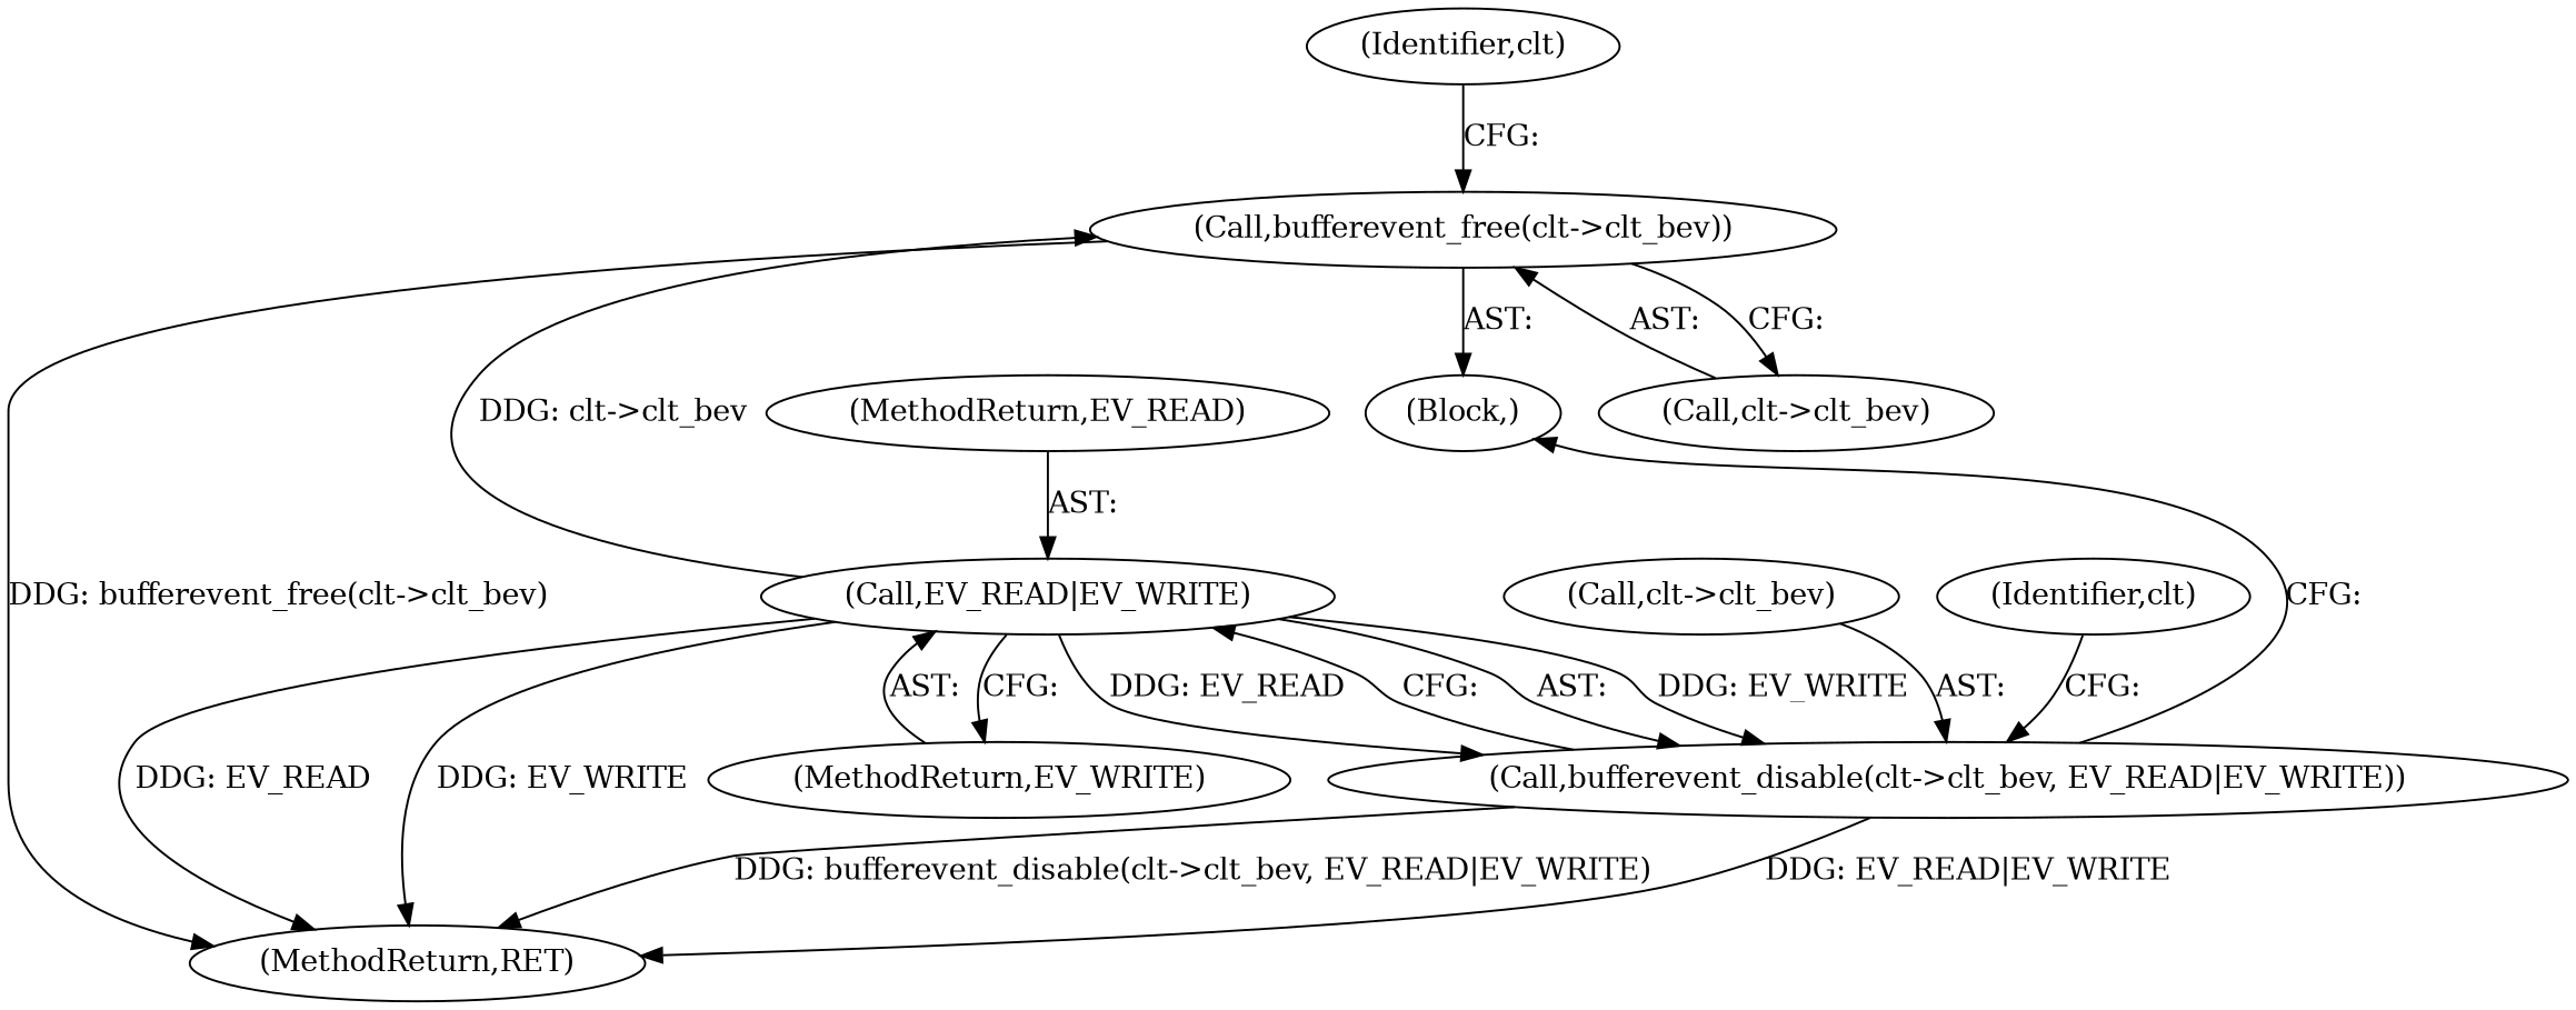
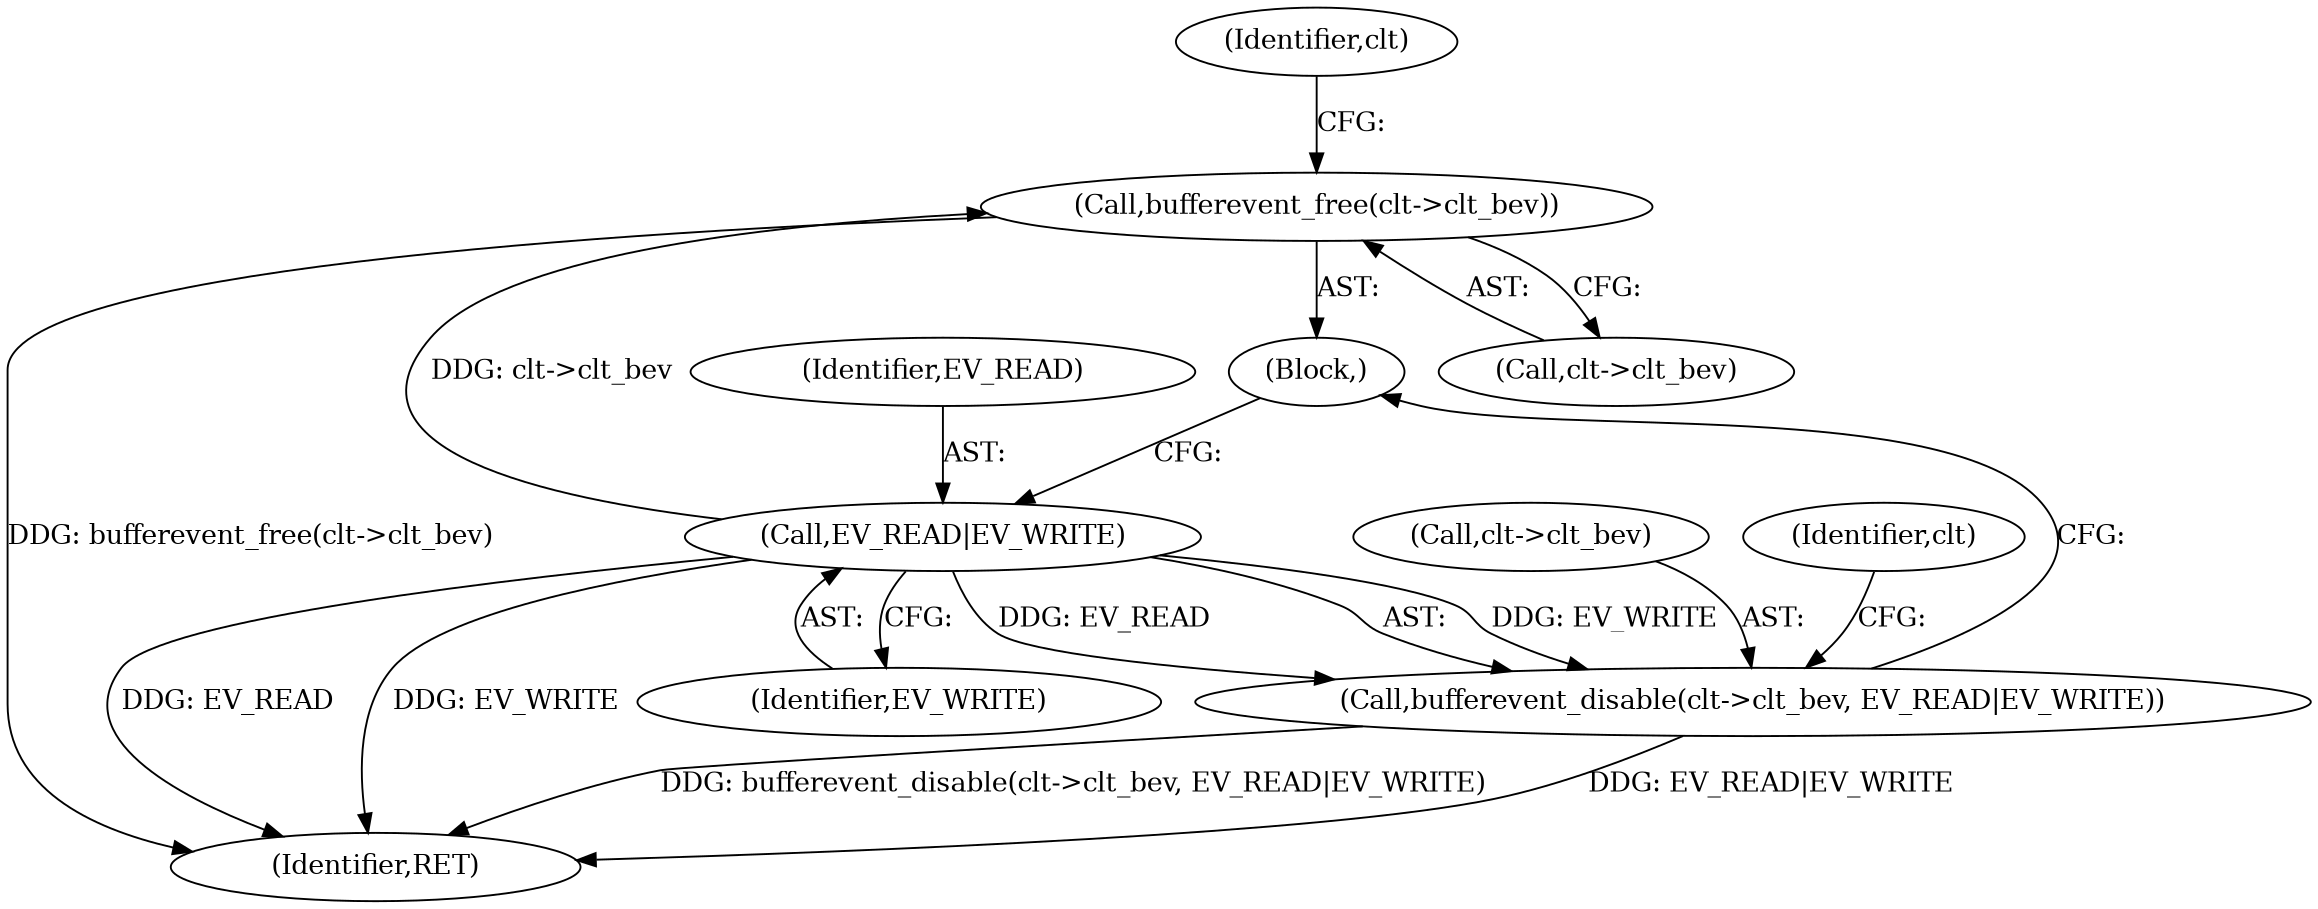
  digraph {
    n1 [label="(Call,bufferevent_free(clt->clt_bev))"]
-   n2 [label="(MethodReturn,RET)"]
+   n2 [label="(Identifier,RET)"]
    n3 [label="(Call,clt->clt_bev)"]
    n4 [label="(Block,)"]
    n5 [label="(Call,bufferevent_disable(clt->clt_bev, EV_READ|EV_WRITE))"]
    n6 [label="(Call,EV_READ|EV_WRITE)"]
-   n7 [label="(MethodReturn,EV_WRITE)"]
+   n7 [label="(Identifier,EV_WRITE)"]
    n8 [label="(Identifier,clt)"]
    n9 [label="(Call,clt->clt_bev)"]
    n10 [label="(Identifier,clt)"]
-   n11 [label="(MethodReturn,EV_READ)"]
+   n11 [label="(Identifier,EV_READ)"]
    n1 -> n2 [label="DDG: bufferevent_free(clt->clt_bev)"]
    n1 -> n3 [label="CFG: "]
    n1 -> n4 [label="AST: "]
    n3 -> n1 [label="AST: "]
    n5 -> n2 [label="DDG: EV_READ|EV_WRITE"]
    n5 -> n2 [label="DDG: bufferevent_disable(clt->clt_bev, EV_READ|EV_WRITE)"]
    n5 -> n4 [label="CFG: "]
-   n5 -> n6 [label="CFG: "]
+   n4 -> n6 [label="CFG: "]
    n6 -> n1 [label="DDG: clt->clt_bev"]
    n6 -> n2 [label="DDG: EV_READ"]
    n6 -> n2 [label="DDG: EV_WRITE"]
    n6 -> n5 [label="AST: "]
    n6 -> n5 [label="DDG: EV_READ"]
    n6 -> n5 [label="DDG: EV_WRITE"]
    n6 -> n7 [label="CFG: "]
    n7 -> n6 [label="AST: "]
    n8 -> n1 [label="CFG: "]
    n9 -> n5 [label="AST: "]
    n10 -> n5 [label="CFG: "]
    n11 -> n6 [label="AST: "]
  }
